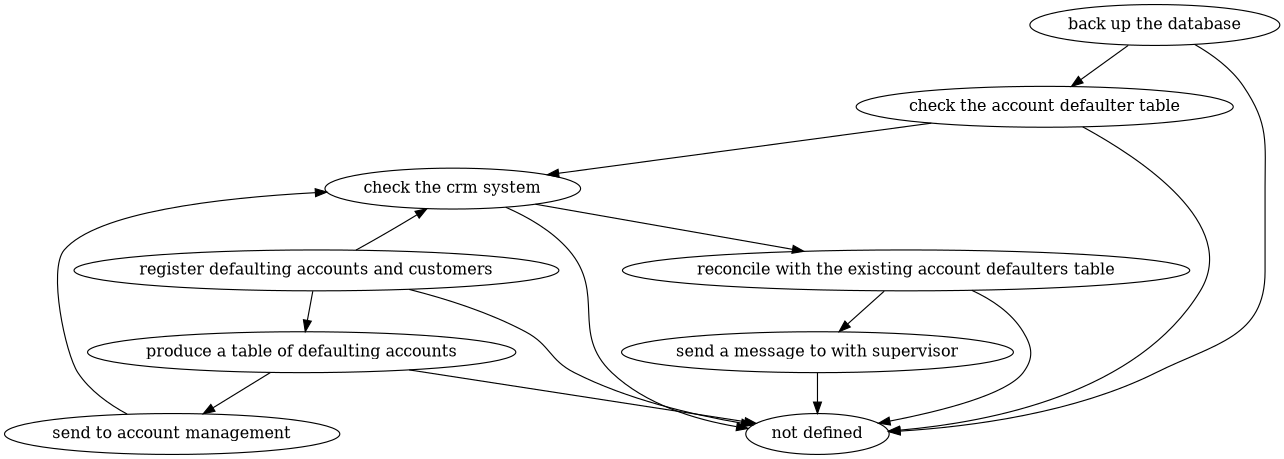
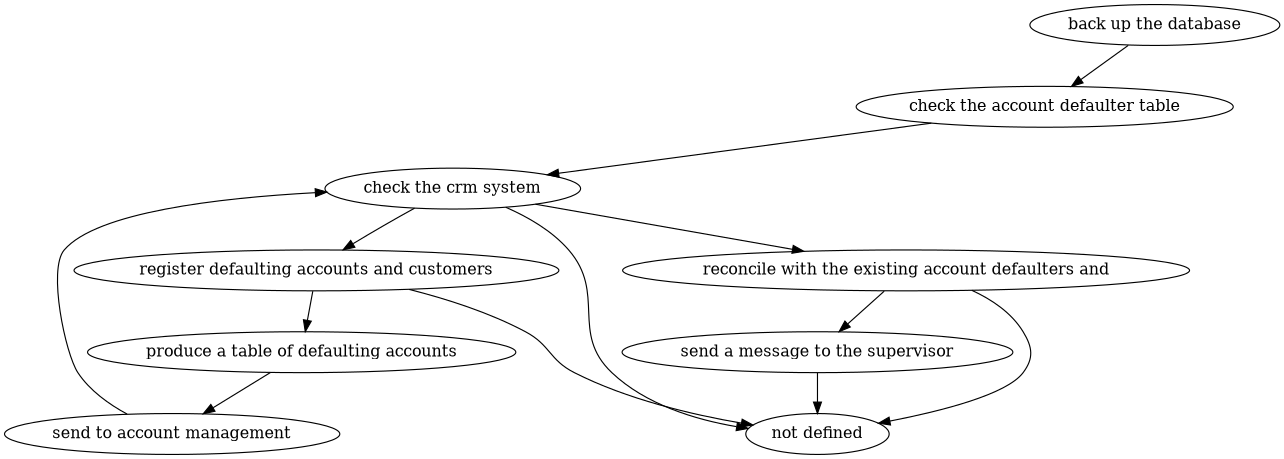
  strict digraph {
    edge [attrs="{'type': 'flow', 'label': 'flow'}"]
    "back up the database" [attrs="{'type': 'Activity', 'label': 'back up the database'}"]
    "check the account defaulter table" [attrs="{'type': 'Activity', 'label': 'check the account defaulter table'}"]
    "not defined" [attrs="{'type': 'Actor', 'label': 'not defined'}"]
    "check the crm system" [attrs="{'type': 'Activity', 'label': 'check the crm system'}"]
    "register defaulting accounts and customers" [attrs="{'type': 'Activity', 'label': 'register defaulting accounts and customers'}"]
-   "reconcile with the existing account defaulters table" [attrs="{'type': 'Activity', 'label': 'reconcile with the existing account defaulters table'}"]
+   "reconcile with the existing account defaulters table" [attrs="{'type': 'Activity', 'label': 'reconcile with the existing account defaulters table'}" label="reconcile with the existing account defaulters and"]
    "produce a table of defaulting accounts" [attrs="{'type': 'Activity', 'label': 'produce a table of defaulting accounts'}"]
-   "send a message to the supervisor" [attrs="{'type': 'Activity', 'label': 'send a message to the supervisor'}" label="send a message to with supervisor"]
+   "send a message to the supervisor" [attrs="{'type': 'Activity', 'label': 'send a message to the supervisor'}"]
    "send to account management" [attrs="{'type': 'Activity', 'label': 'send to account management'}"]
    "back up the database" -> "check the account defaulter table"
-   "back up the database" -> "not defined" [attrs="{'type': 'actor performer', 'label': 'actor performer'}"]
-   "check the account defaulter table" -> "not defined" [attrs="{'type': 'actor performer', 'label': 'actor performer'}"]
    "check the account defaulter table" -> "check the crm system"
    "check the crm system" -> "not defined" [attrs="{'type': 'actor performer', 'label': 'actor performer'}"]
-   "register defaulting accounts and customers" -> "check the crm system"
+   "check the crm system" -> "register defaulting accounts and customers"
    "check the crm system" -> "reconcile with the existing account defaulters table"
    "register defaulting accounts and customers" -> "not defined" [attrs="{'type': 'actor performer', 'label': 'actor performer'}"]
    "register defaulting accounts and customers" -> "produce a table of defaulting accounts"
    "reconcile with the existing account defaulters table" -> "not defined" [attrs="{'type': 'actor performer', 'label': 'actor performer'}"]
    "reconcile with the existing account defaulters table" -> "send a message to the supervisor"
-   "produce a table of defaulting accounts" -> "not defined" [attrs="{'type': 'actor performer', 'label': 'actor performer'}"]
    "produce a table of defaulting accounts" -> "send to account management"
    "send a message to the supervisor" -> "not defined" [attrs="{'type': 'actor performer', 'label': 'actor performer'}"]
    "send to account management" -> "check the crm system"
  }
